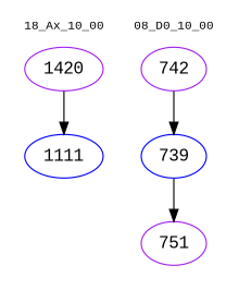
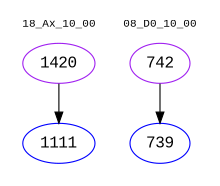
  digraph {
    fontname="Liberation Mono"
    node [color=purple fontname="Liberation Mono"]
    edge [color=black fontname="Liberation Mono"]
    n1 [label=1420]
    n2 [color=blue label=1111]
    n3 [label=742]
    n4 [color=blue label=739]
-   n5 [label=751]
    subgraph cluster_1 {
      color=white
      fontsize=10
      label="18_Ax_10_00"
      n1
      n2
    }
    subgraph cluster_2 {
      color=white
      fontsize=10
      label="08_D0_10_00"
      n3
      n4
-     n5
    }
    n1 -> n2
    n3 -> n4
-   n4 -> n5
  }
